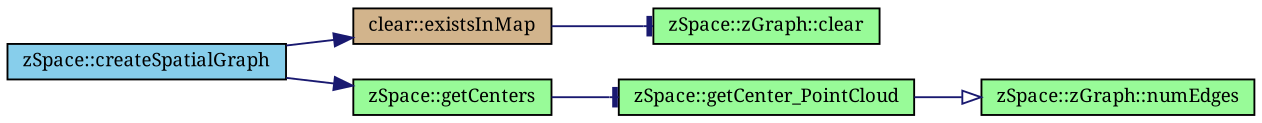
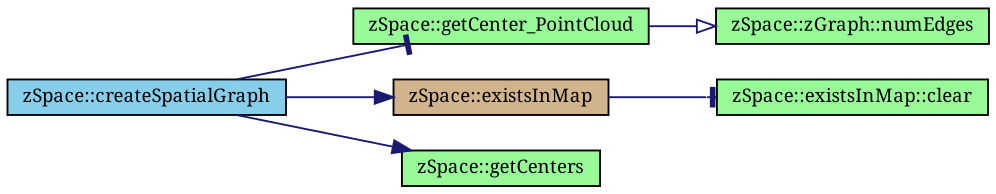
  digraph {
    fontname="Noto Serif"
    rankdir=LR
    node [color=black fillcolor=palegreen fontname="Noto Serif" fontsize=10 shape=record style=filled]
    edge [arrowhead=tee color=midnightblue fontname="Noto Serif" fontsize=10 labelfontname=Helvetica labelfontsize=10 style=solid]
    n1 [fillcolor=skyblue fontcolor=black height=0.2 label="zSpace::createSpatialGraph" width=0.4]
    n2 [height=0.2 label="zSpace::getCenter_PointCloud" width=0.4]
-   n3 [fillcolor=tan height=0.2 label="clear::existsInMap" width=0.4]
+   n3 [fillcolor=tan height=0.2 label="zSpace::existsInMap" width=0.4]
    n4 [height=0.2 label="zSpace::getCenters" width=0.4]
-   n5 [height=0.2 label="zSpace::zGraph::clear" width=0.4]
+   n5 [height=0.2 label="zSpace::existsInMap::clear" width=0.4]
    n6 [height=0.2 label="zSpace::zGraph::numEdges" width=0.4]
-   n4 -> n2
+   n1 -> n2
    n1 -> n3 [arrowhead=normal]
    n1 -> n4 [arrowhead=normal]
    n2 -> n6 [arrowhead=onormal]
    n3 -> n5
  }
